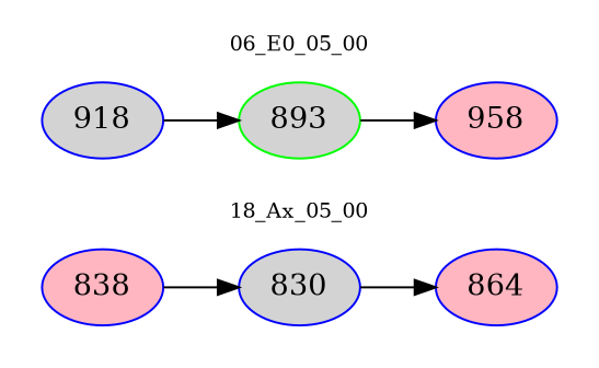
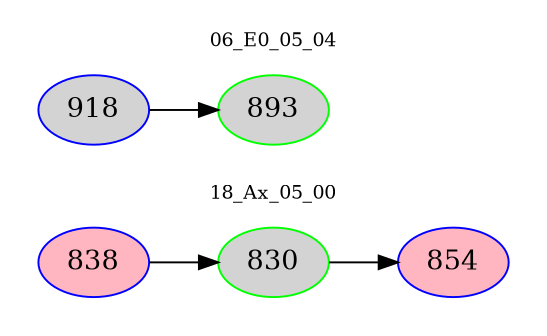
  digraph {
    rankdir=LR
    node [color=blue fillcolor=lightpink style=filled]
    edge [color=black]
    n1 [label=838]
-   n2 [fillcolor=lightgrey label=830]
-   n3 [label=864]
+   n2 [color=green fillcolor=lightgrey label=830]
+   n3 [label=854]
    n4 [fillcolor=lightgrey label=918]
    n5 [color=green fillcolor=lightgrey label=893]
-   n6 [label=958]
    subgraph cluster_1 {
      color=white
      fontsize=10
      label="18_Ax_05_00"
      n1
      n2
      n3
    }
    subgraph cluster_2 {
      color=white
      fontsize=10
-     label="06_E0_05_00"
+     label="06_E0_05_04"
      n4
      n5
-     n6
    }
    n1 -> n2
    n2 -> n3
    n4 -> n5
-   n5 -> n6
  }
